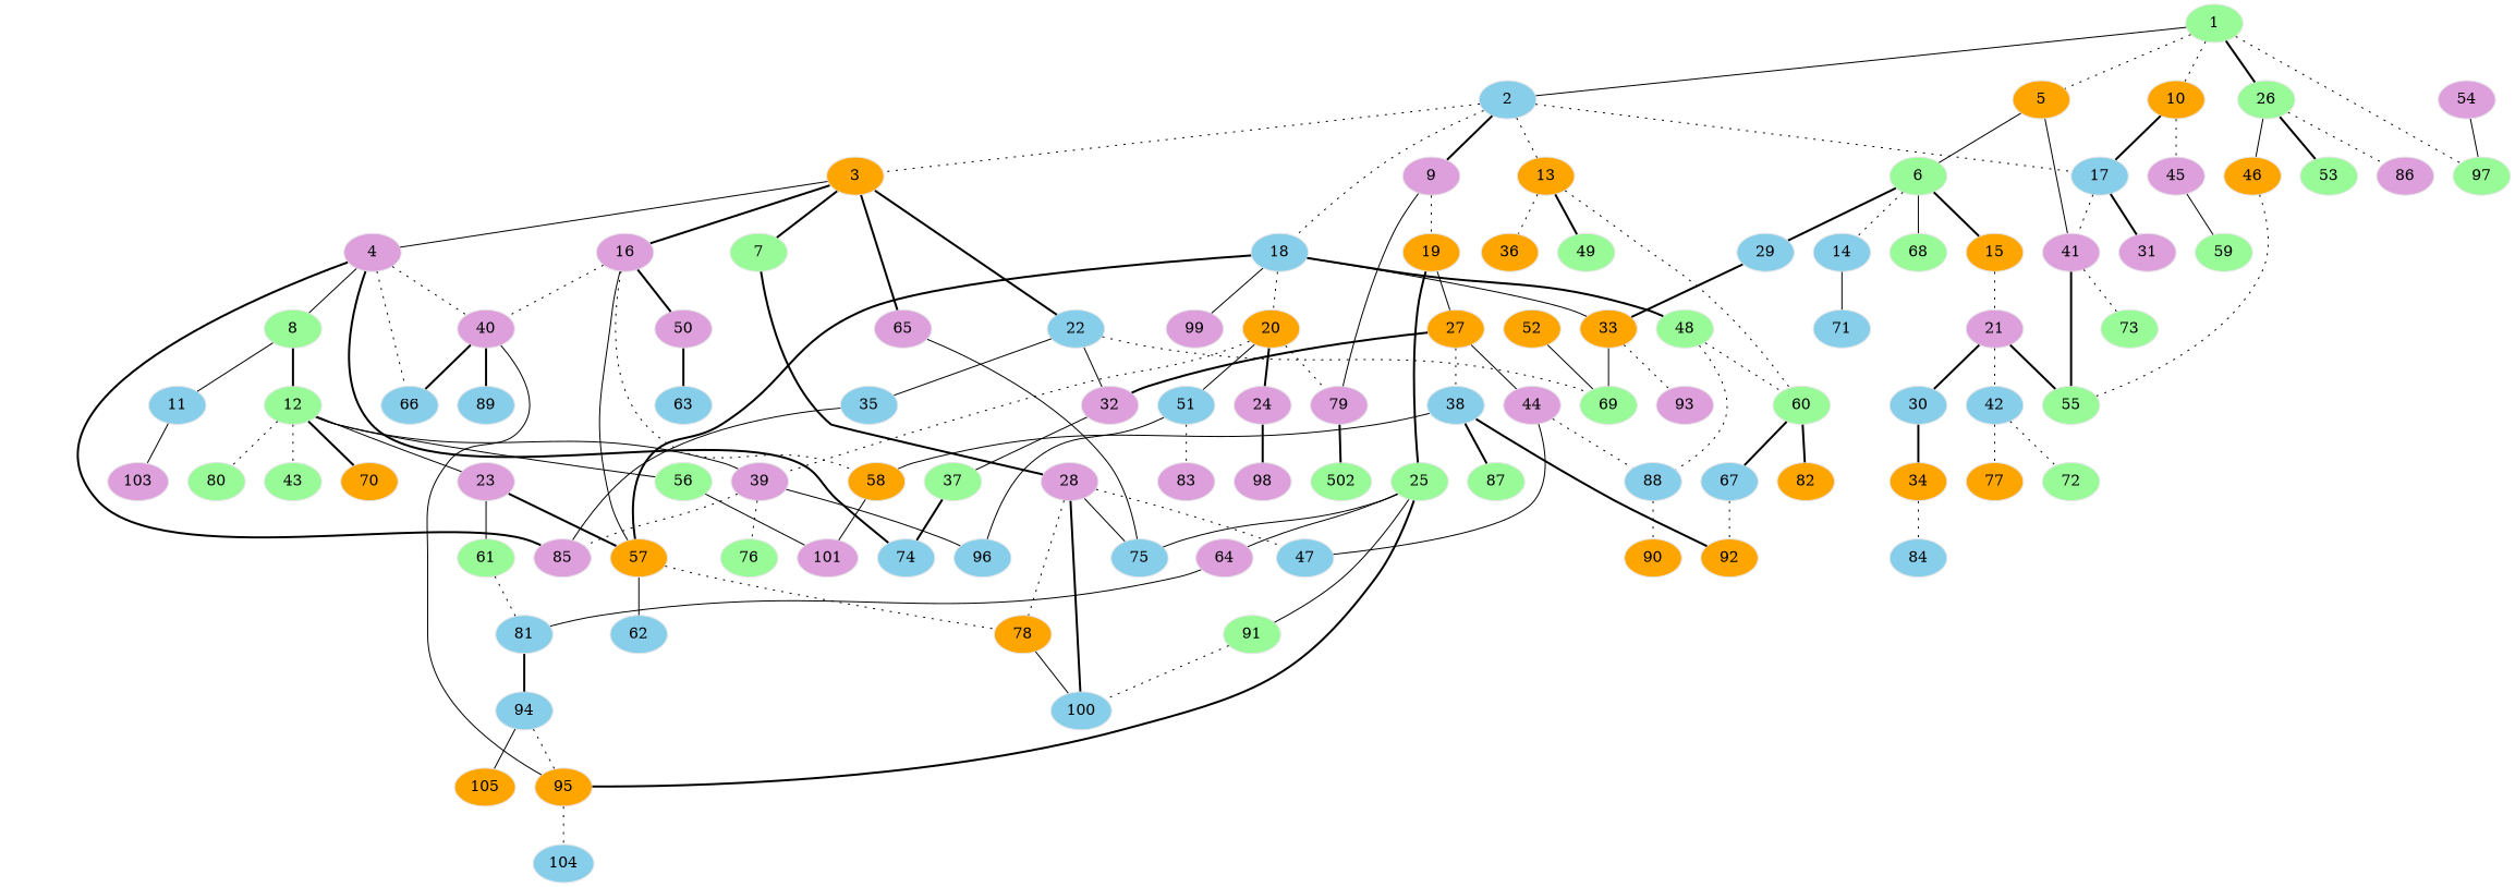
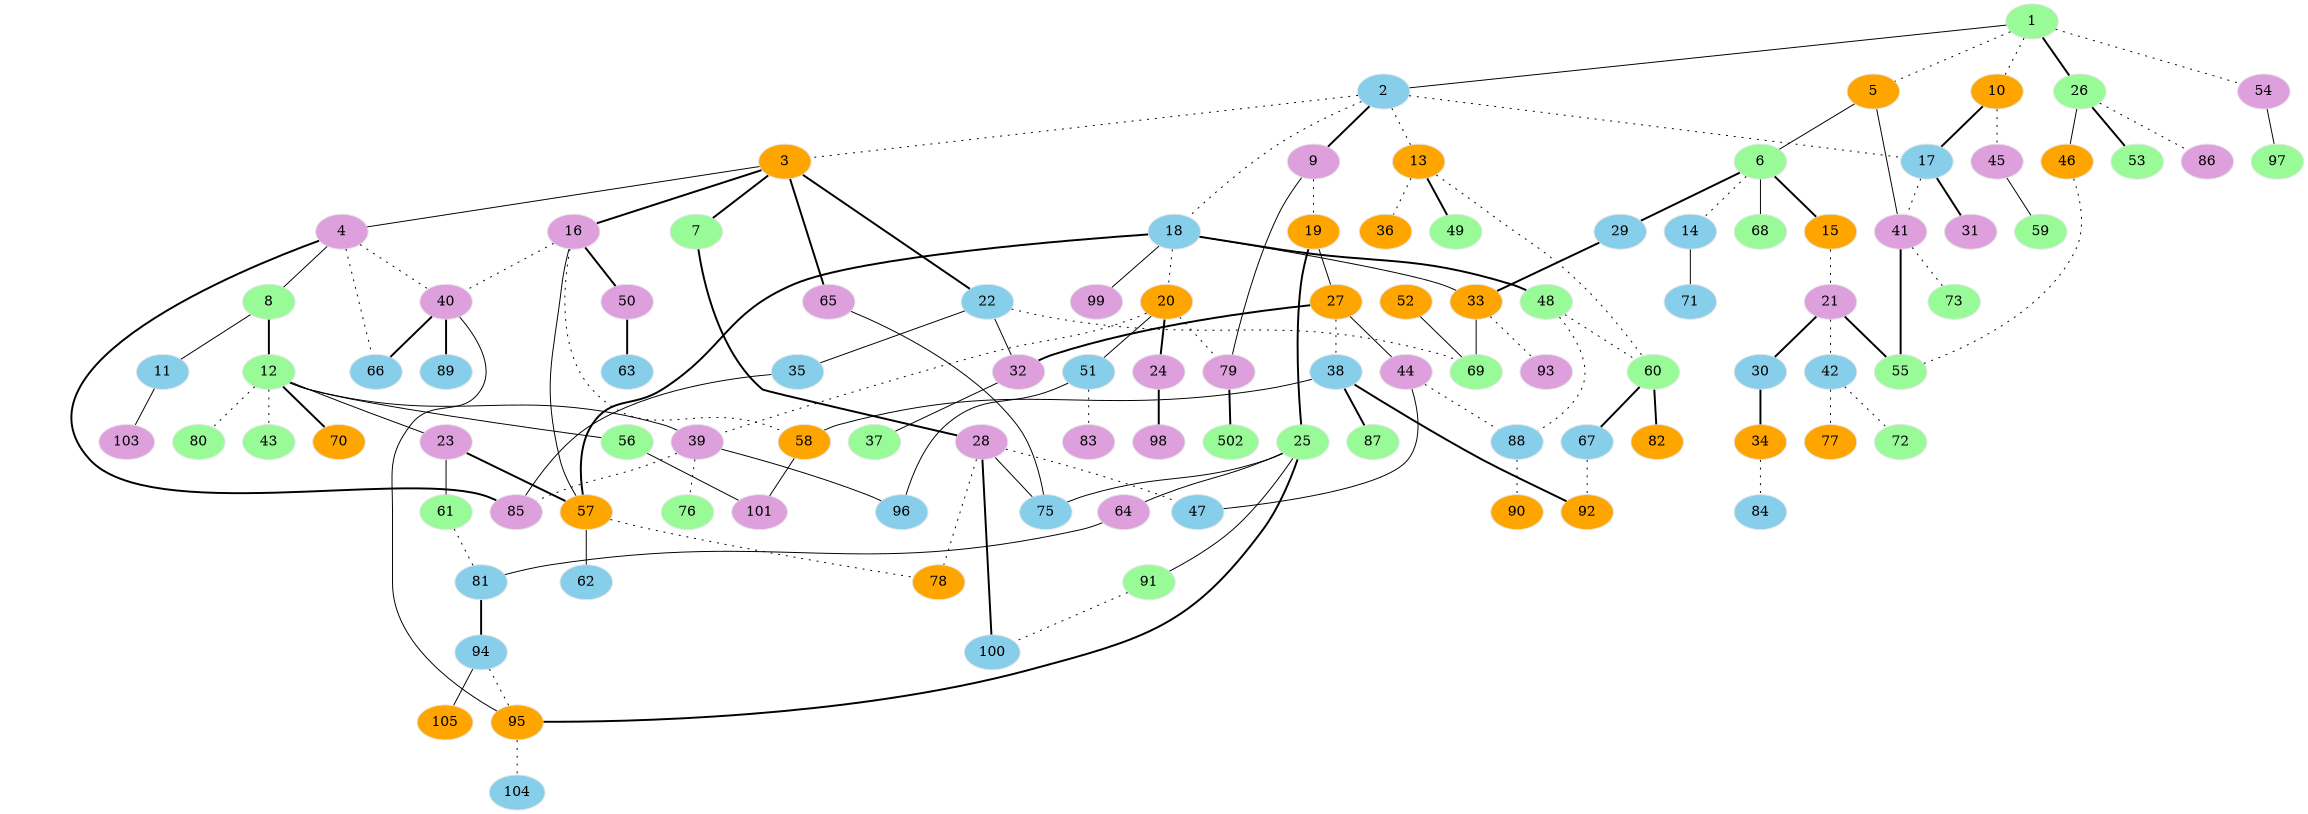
  graph {
    node [color=gray90 fillcolor=skyblue style=filled]
    edge [style=dotted]
    1 [fillcolor=palegreen]
    2
    5 [fillcolor=orange]
    10 [fillcolor=orange]
    26 [fillcolor=palegreen]
    54 [fillcolor=plum]
    3 [fillcolor=orange]
    9 [fillcolor=plum]
    13 [fillcolor=orange]
    17
    18
    6 [fillcolor=palegreen]
    41 [fillcolor=plum]
    45 [fillcolor=plum]
    46 [fillcolor=orange]
    53 [fillcolor=palegreen]
    86 [fillcolor=plum]
    97 [fillcolor=palegreen]
    4 [fillcolor=plum]
    7 [fillcolor=palegreen]
    16 [fillcolor=plum]
    22
    65 [fillcolor=plum]
    19 [fillcolor=orange]
    79 [fillcolor=plum]
    36 [fillcolor=orange]
    49 [fillcolor=palegreen]
    60 [fillcolor=palegreen]
    31 [fillcolor=plum]
    57 [fillcolor=orange]
    20 [fillcolor=orange]
    33 [fillcolor=orange]
    48 [fillcolor=palegreen]
    99 [fillcolor=plum]
    8 [fillcolor=palegreen]
    40 [fillcolor=plum]
    66
-   74
    85 [fillcolor=plum]
    28 [fillcolor=plum]
    50 [fillcolor=plum]
    58 [fillcolor=orange]
    32 [fillcolor=plum]
    35
    69 [fillcolor=palegreen]
    75
    11
    12 [fillcolor=palegreen]
    95 [fillcolor=orange]
    89
    14
    15 [fillcolor=orange]
    29
    68 [fillcolor=palegreen]
    55 [fillcolor=palegreen]
    73 [fillcolor=palegreen]
    71
    21 [fillcolor=plum]
    47
    78 [fillcolor=orange]
    100
    103 [fillcolor=plum]
    23 [fillcolor=plum]
    39 [fillcolor=plum]
    43 [fillcolor=palegreen]
    56 [fillcolor=palegreen]
    70 [fillcolor=orange]
    80 [fillcolor=palegreen]
    25 [fillcolor=palegreen]
    27 [fillcolor=orange]
    n71 [fillcolor=palegreen label=502]
    59 [fillcolor=palegreen]
    61 [fillcolor=palegreen]
    76 [fillcolor=palegreen]
    96
    101 [fillcolor=plum]
    67
    82 [fillcolor=orange]
    30
    42
    63
    62
    24 [fillcolor=plum]
    51
    93 [fillcolor=plum]
    88
    64 [fillcolor=plum]
    91 [fillcolor=palegreen]
    38
    44 [fillcolor=plum]
    98 [fillcolor=plum]
    83 [fillcolor=plum]
    34 [fillcolor=orange]
    72 [fillcolor=palegreen]
    77 [fillcolor=orange]
    37 [fillcolor=palegreen]
    81
    104
    87 [fillcolor=palegreen]
    92 [fillcolor=orange]
    52 [fillcolor=orange]
    84
    90 [fillcolor=orange]
    94
    105 [fillcolor=orange]
    1 -- 2 [style=solid]
    1 -- 5
    1 -- 10
    1 -- 26 [style=bold]
-   1 -- 97
+   1 -- 54
    2 -- 3
    2 -- 9 [style=bold]
    2 -- 13
    2 -- 17
    2 -- 18
    5 -- 6 [style=solid]
    5 -- 41 [style=solid]
    10 -- 17 [style=bold]
    10 -- 45
    26 -- 46 [style=solid]
    26 -- 53 [style=bold]
    26 -- 86
    54 -- 97 [style=solid]
    3 -- 4 [style=solid]
    3 -- 7 [style=bold]
    3 -- 16 [style=bold]
    3 -- 22 [style=bold]
    3 -- 65 [style=bold]
    9 -- 19
    9 -- 79 [style=solid]
    13 -- 36
    13 -- 49 [style=bold]
    13 -- 60
    17 -- 41
    17 -- 31 [style=bold]
    18 -- 57 [style=bold]
    18 -- 20
    18 -- 33 [style=solid]
    18 -- 48 [style=bold]
    18 -- 99 [style=solid]
    6 -- 14
    6 -- 15 [style=bold]
    6 -- 29 [style=bold]
    6 -- 68 [style=solid]
    41 -- 55 [style=bold]
    41 -- 73
    45 -- 59 [style=solid]
    46 -- 55
    4 -- 8 [style=solid]
    4 -- 40
    4 -- 66
-   4 -- 74 [style=bold]
    4 -- 85 [style=bold]
    7 -- 28 [style=bold]
    16 -- 57 [style=solid]
    16 -- 40
    16 -- 50 [style=bold]
    16 -- 58
    22 -- 32 [style=solid]
    22 -- 35 [style=solid]
    22 -- 69
    65 -- 75 [style=solid]
    19 -- 25 [style=bold]
    19 -- 27 [style=solid]
    79 -- n71 [style=bold]
    60 -- 67 [style=bold]
    60 -- 82 [style=bold]
    57 -- 78
    57 -- 62 [style=solid]
    20 -- 79
    20 -- 39
    20 -- 24 [style=bold]
    20 -- 51 [style=solid]
    33 -- 69 [style=solid]
    33 -- 93
    48 -- 60
    48 -- 88
    8 -- 11 [style=solid]
    8 -- 12 [style=bold]
    40 -- 66 [style=bold]
    40 -- 95 [style=solid]
    40 -- 89 [style=bold]
    28 -- 75 [style=solid]
    28 -- 47
    28 -- 78
    28 -- 100 [style=bold]
    50 -- 63 [style=bold]
    58 -- 101 [style=solid]
    32 -- 37 [style=solid]
    35 -- 85 [style=solid]
    11 -- 103 [style=solid]
    12 -- 23 [style=solid]
    12 -- 39 [style=solid]
    12 -- 43
    12 -- 56 [style=solid]
    12 -- 70 [style=bold]
    12 -- 80
    95 -- 104
    14 -- 71 [style=solid]
    15 -- 21
    29 -- 33 [style=bold]
    21 -- 55 [style=bold]
    21 -- 30 [style=bold]
    21 -- 42
-   78 -- 100 [style=solid]
    23 -- 57 [style=bold]
    23 -- 61 [style=solid]
    39 -- 85
    39 -- 76
    39 -- 96 [style=solid]
    56 -- 101 [style=solid]
    25 -- 75 [style=solid]
    25 -- 95 [style=bold]
    25 -- 64 [style=solid]
    25 -- 91 [style=solid]
    27 -- 32 [style=bold]
    27 -- 38
    27 -- 44 [style=solid]
    61 -- 81
    67 -- 92
    30 -- 34 [style=bold]
    42 -- 72
    42 -- 77
    24 -- 98 [style=bold]
    51 -- 96 [style=solid]
    51 -- 83
    88 -- 90
    64 -- 81 [style=solid]
    91 -- 100
    38 -- 58 [style=solid]
    38 -- 87 [style=bold]
    38 -- 92 [style=bold]
    44 -- 47 [style=solid]
    44 -- 88
    34 -- 84
-   37 -- 74 [style=bold]
    81 -- 94 [style=bold]
    52 -- 69 [style=solid]
    94 -- 95
    94 -- 105 [style=solid]
  }
